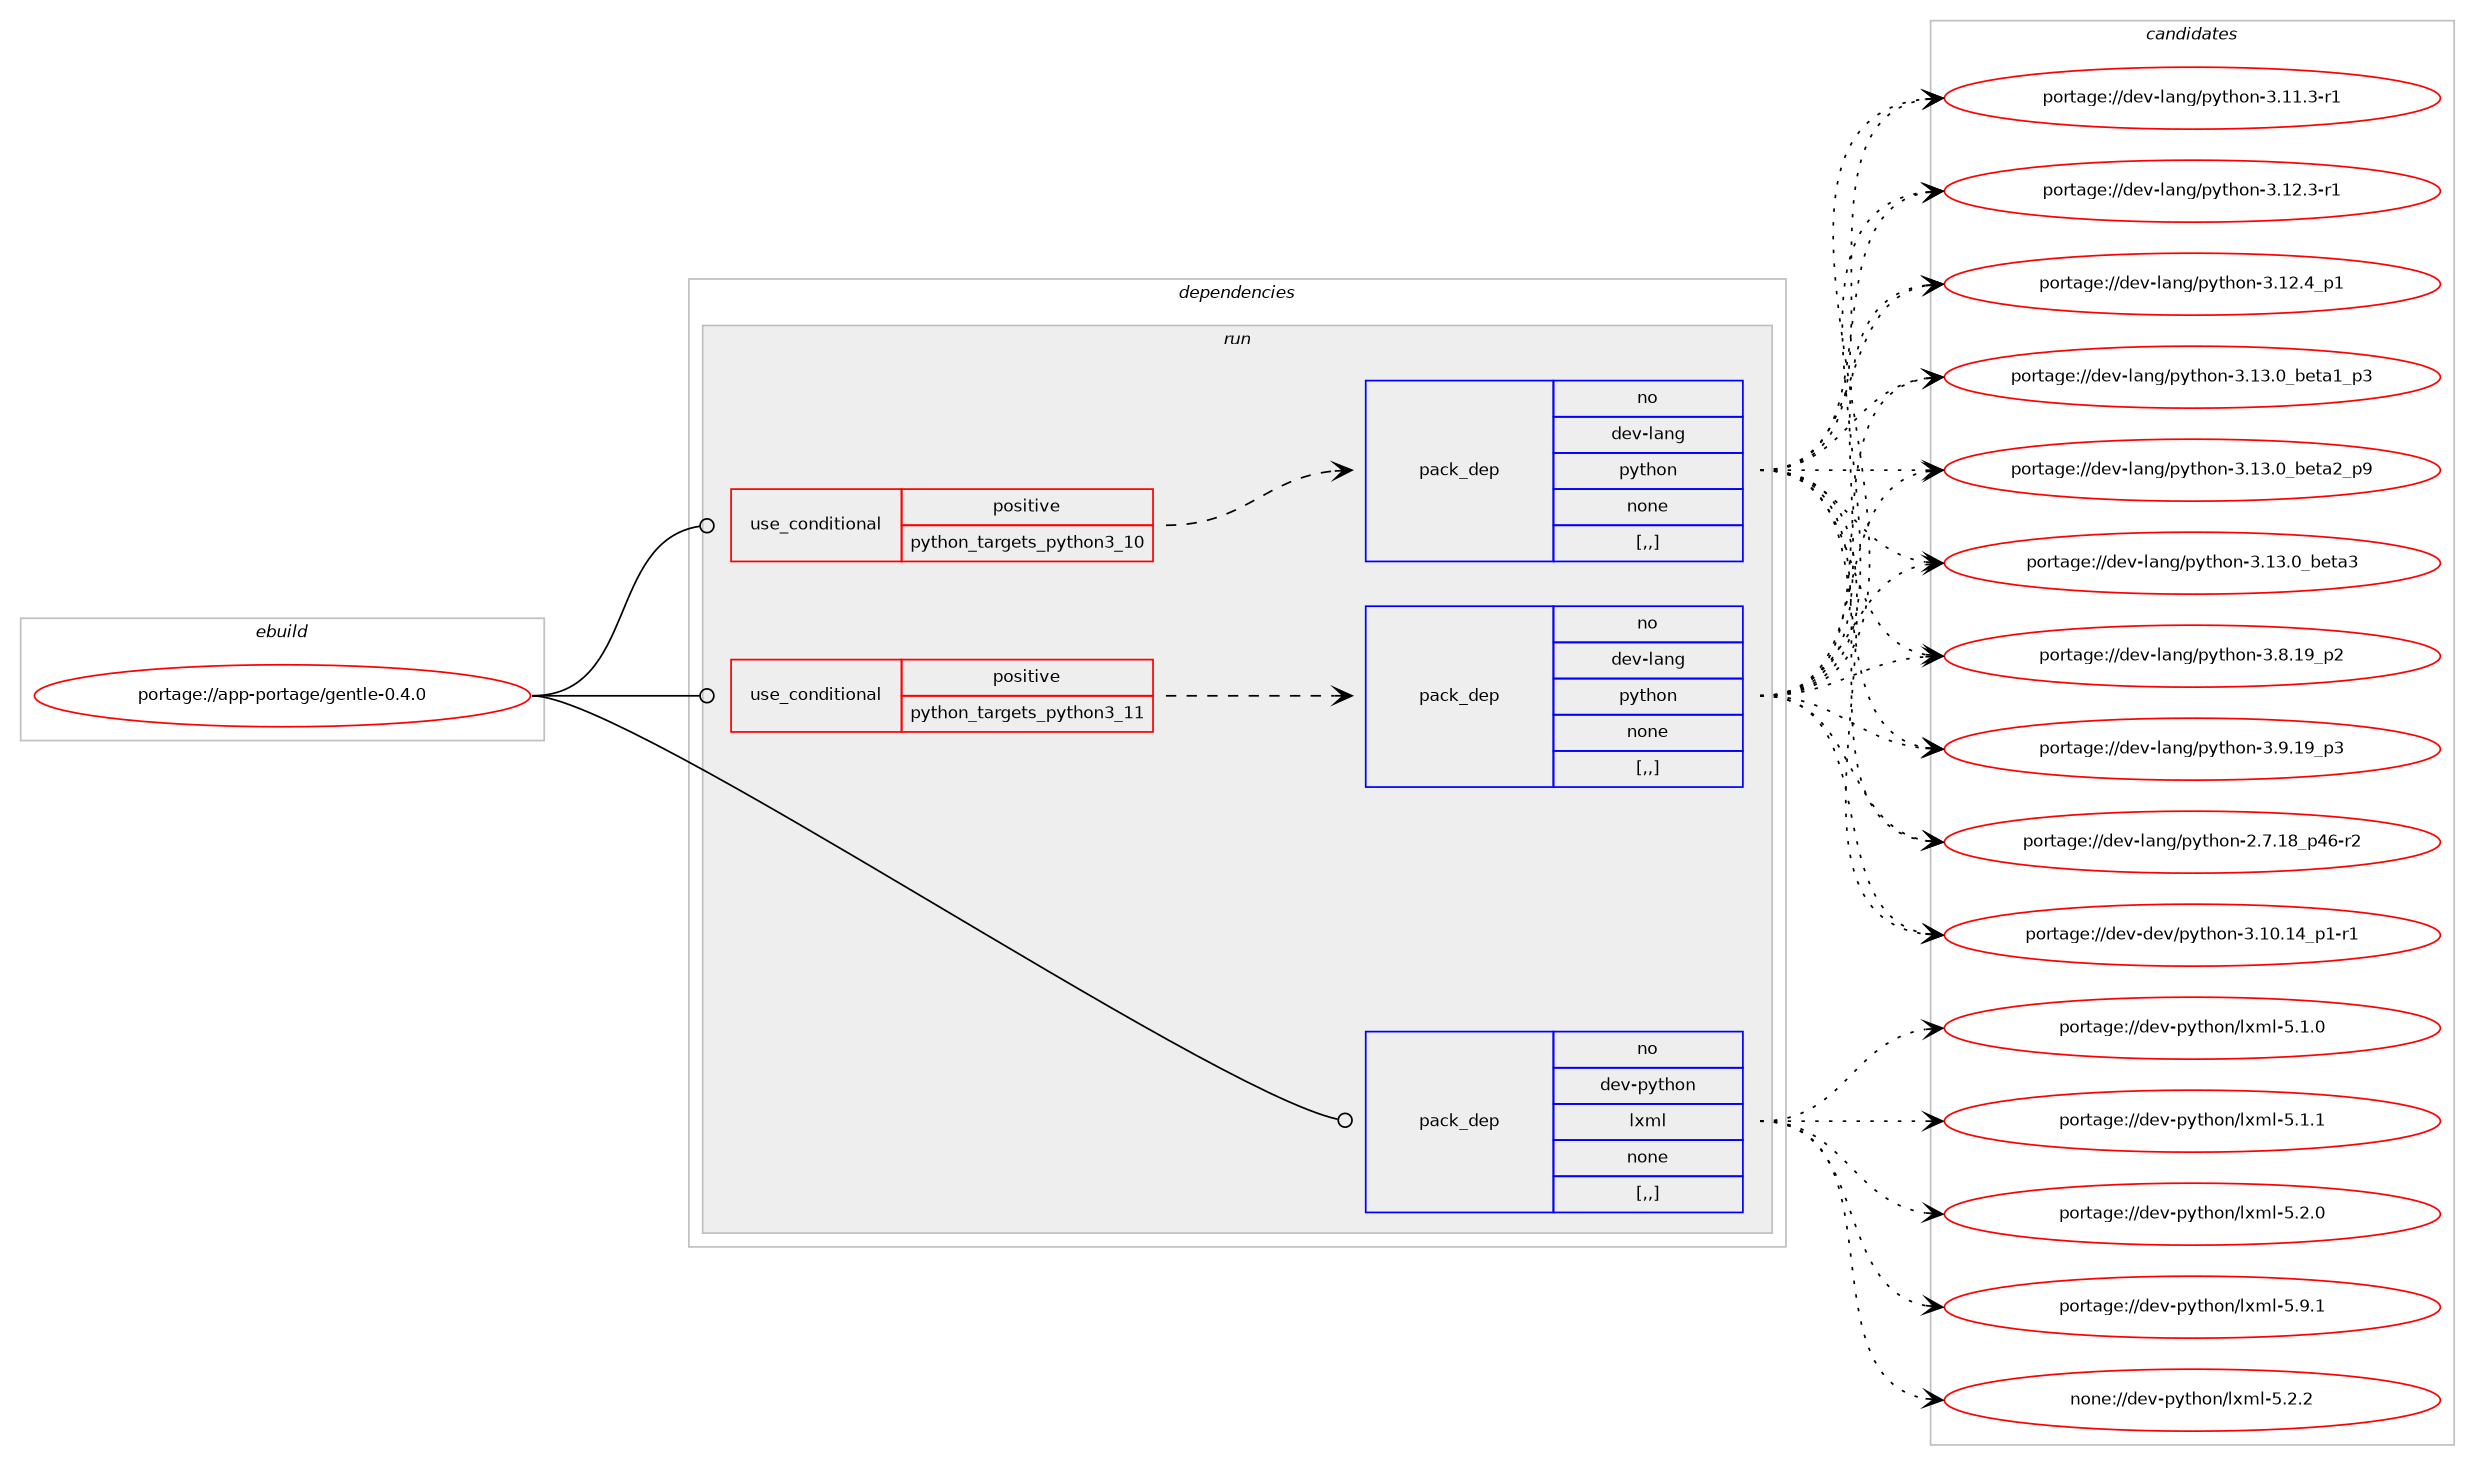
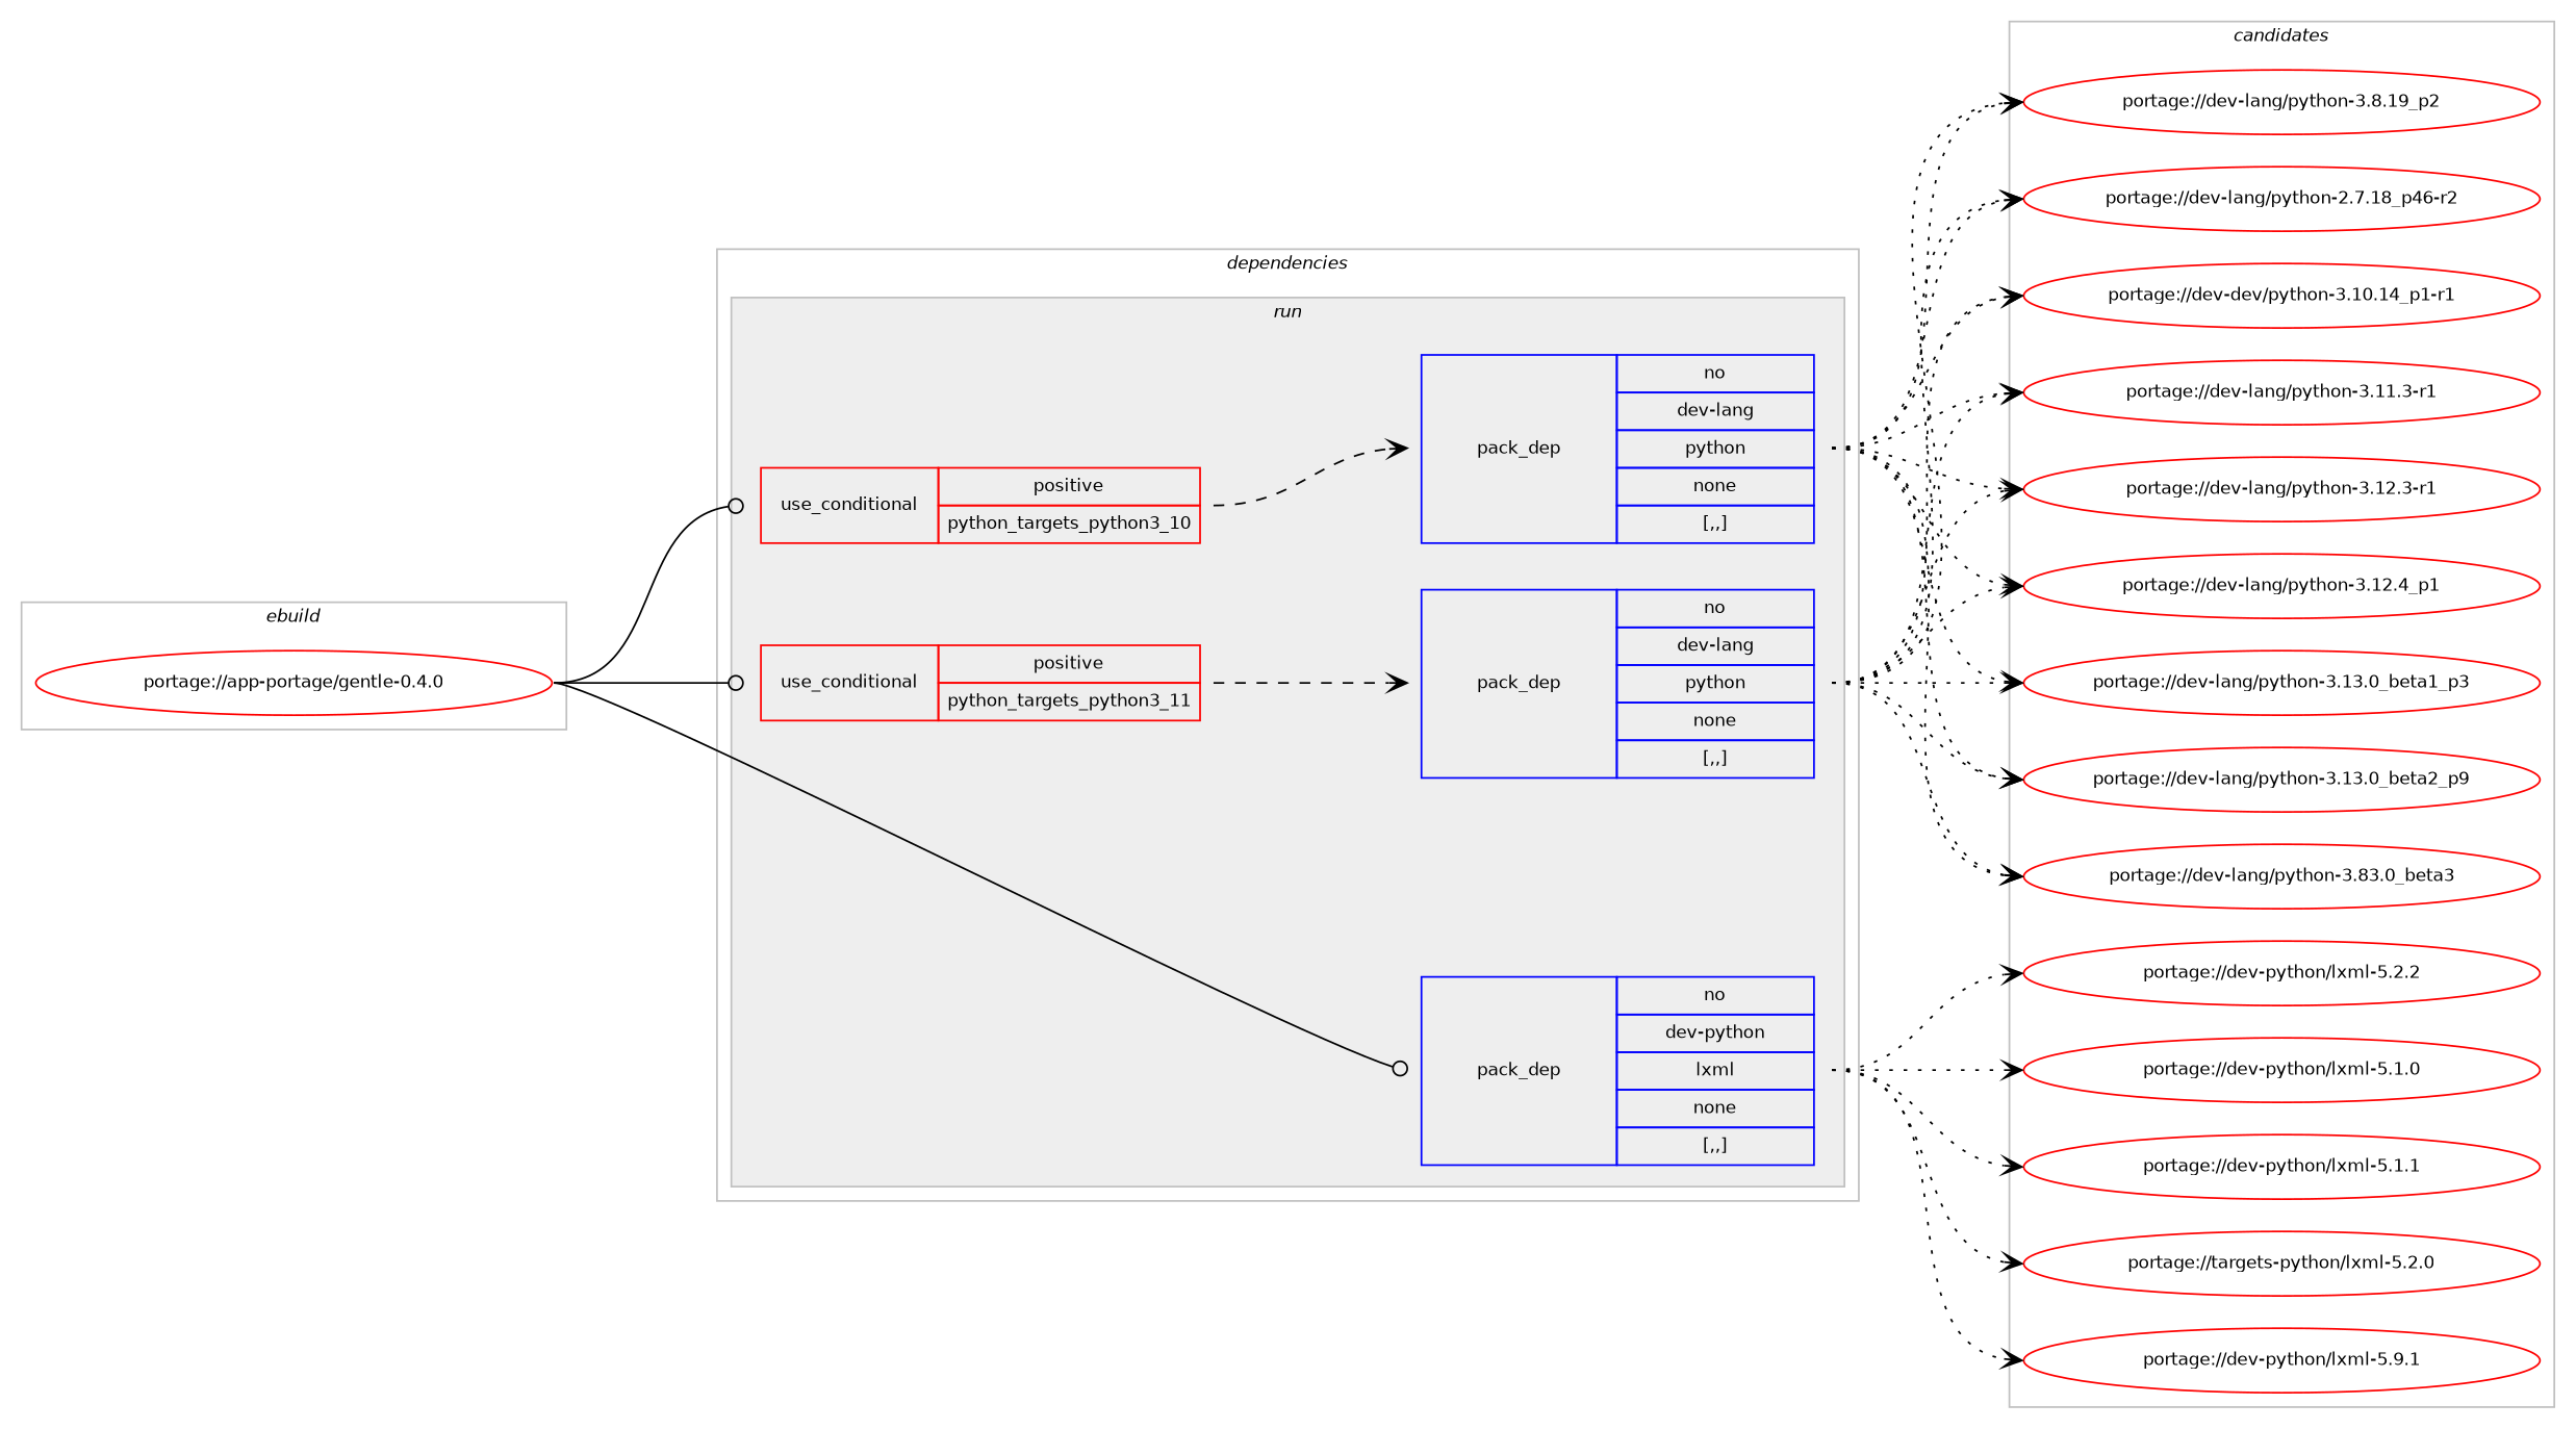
  digraph {
    compound=true
    concentrate=true
    fontname=Helvetica
    fontsize=10
    newrank=true
    rankdir=LR
    ranksep=1.5
    node [color=red fontname=Helvetica fontsize=10]
    edge [arrowhead=vee headport=w style=dotted tailport=e weight=100]
    n1 [label="portage://app-portage/gentle-0.4.0" width=4]
    n2 [color=blue label=<<TABLE BORDER="0" CELLBORDER="1" CELLSPACING="0" CELLPADDING="4" WIDTH="220"><TR><TD ROWSPAN="6" CELLPADDING="30">pack_dep</TD></TR><TR><TD WIDTH="110">no</TD></TR><TR><TD>dev-lang</TD></TR><TR><TD>python</TD></TR><TR><TD>none</TD></TR><TR><TD>[,,]</TD></TR></TABLE>> shape=none]
    n3 [label=<<TABLE BORDER="0" CELLBORDER="1" CELLSPACING="0" CELLPADDING="4"><TR><TD ROWSPAN="3" CELLPADDING="10">use_conditional</TD></TR><TR><TD>positive</TD></TR><TR><TD>python_targets_python3_10</TD></TR></TABLE>> shape=none]
    n4 [color=blue label=<<TABLE BORDER="0" CELLBORDER="1" CELLSPACING="0" CELLPADDING="4" WIDTH="220"><TR><TD ROWSPAN="6" CELLPADDING="30">pack_dep</TD></TR><TR><TD WIDTH="110">no</TD></TR><TR><TD>dev-lang</TD></TR><TR><TD>python</TD></TR><TR><TD>none</TD></TR><TR><TD>[,,]</TD></TR></TABLE>> shape=none]
    n5 [label=<<TABLE BORDER="0" CELLBORDER="1" CELLSPACING="0" CELLPADDING="4"><TR><TD ROWSPAN="3" CELLPADDING="10">use_conditional</TD></TR><TR><TD>positive</TD></TR><TR><TD>python_targets_python3_11</TD></TR></TABLE>> shape=none]
    n6 [color=blue label=<<TABLE BORDER="0" CELLBORDER="1" CELLSPACING="0" CELLPADDING="4" WIDTH="220"><TR><TD ROWSPAN="6" CELLPADDING="30">pack_dep</TD></TR><TR><TD WIDTH="110">no</TD></TR><TR><TD>dev-python</TD></TR><TR><TD>lxml</TD></TR><TR><TD>none</TD></TR><TR><TD>[,,]</TD></TR></TABLE>> shape=none]
    n7 [label="portage://dev-lang/python-2.7.18_p46-r2" width=4]
    n8 [label="portage://dev-dev/python-3.10.14_p1-r1" width=4]
    n9 [label="portage://dev-lang/python-3.11.3-r1" width=4]
    n10 [label="portage://dev-lang/python-3.12.3-r1" width=4]
    n11 [label="portage://dev-lang/python-3.12.4_p1" width=4]
    n12 [label="portage://dev-lang/python-3.13.0_beta1_p3" width=4]
    n13 [label="portage://dev-lang/python-3.13.0_beta2_p9" width=4]
-   n14 [label="portage://dev-lang/python-3.13.0_beta3" width=4]
+   n14 [label="portage://dev-lang/python-3.83.0_beta3" width=4]
    n15 [label="portage://dev-lang/python-3.8.19_p2" width=4]
-   n16 [label="portage://dev-lang/python-3.9.19_p3" width=4]
    n17 [label="portage://dev-python/lxml-5.1.0" width=4]
    n18 [label="portage://dev-python/lxml-5.1.1" width=4]
-   n19 [label="portage://dev-python/lxml-5.2.0" width=4]
+   n19 [label="portage://targets-python/lxml-5.2.0" width=4]
    n20 [label="portage://dev-python/lxml-5.9.1" width=4]
-   n21 [label="none://dev-python/lxml-5.2.2" width=4]
+   n21 [label="portage://dev-python/lxml-5.2.2" width=4]
    subgraph cluster_1 {
      color=gray
      label=<<i>ebuild</i>>
      rank=same
      n1
    }
    subgraph cluster_2 {
      color=gray
      label=<<i>dependencies</i>>
      subgraph cluster_3 {
        color=gray
        fillcolor="#eeeeee"
        label=<<i>compile</i>>
        style=filled
      }
      subgraph cluster_4 {
        color=gray
        fillcolor="#eeeeee"
        label=<<i>compile and run</i>>
        style=filled
      }
      subgraph cluster_5 {
        color=gray
        fillcolor="#eeeeee"
        label=<<i>run</i>>
        style=filled
        subgraph sub_6 {
          color=gray
          fillcolor="#eeeeee"
          label=<<i>run</i>>
          style=filled
          n3
          subgraph sub_7 {
            color=gray
            fillcolor="#eeeeee"
            label=<<i>run</i>>
            style=filled
            n2
          }
        }
        subgraph sub_8 {
          color=gray
          fillcolor="#eeeeee"
          label=<<i>run</i>>
          style=filled
          n5
          subgraph sub_9 {
            color=gray
            fillcolor="#eeeeee"
            label=<<i>run</i>>
            style=filled
            n4
          }
        }
        subgraph sub_10 {
          color=gray
          fillcolor="#eeeeee"
          label=<<i>run</i>>
          style=filled
          n6
        }
      }
    }
    subgraph cluster_11 {
      color=gray
      label=<<i>candidates</i>>
      rank=same
      subgraph sub_12 {
        color=black
        label=<<i>candidates</i>>
        nodesep=1
        rank=same
        n7
        n8
        n9
        n10
        n11
        n12
        n13
        n14
        n15
-       n16
      }
      subgraph sub_13 {
        color=black
        label=<<i>candidates</i>>
        nodesep=1
        rank=same
        n7
        n8
        n9
        n10
        n11
        n12
        n13
        n14
        n15
-       n16
      }
      subgraph sub_14 {
        color=black
        label=<<i>candidates</i>>
        nodesep=1
        rank=same
        n17
        n18
        n19
        n20
        n21
      }
    }
    n1 -> n3 [arrowhead=odot style=solid weight=20]
    n1 -> n5 [arrowhead=odot style=solid weight=20]
    n1 -> n6 [arrowhead=odot style=solid weight=20]
    n2 -> n7
    n2 -> n8
    n2 -> n9
    n2 -> n10
    n2 -> n11
    n2 -> n12
    n2 -> n13
    n2 -> n14
    n2 -> n15
-   n2 -> n16
    n3 -> n2 [style=dashed weight=20]
    n4 -> n7
    n4 -> n8
    n4 -> n9
    n4 -> n10
    n4 -> n11
    n4 -> n12
    n4 -> n13
    n4 -> n14
    n4 -> n15
-   n4 -> n16
    n5 -> n4 [style=dashed weight=20]
    n6 -> n17
    n6 -> n18
    n6 -> n19
    n6 -> n20
    n6 -> n21
  }
